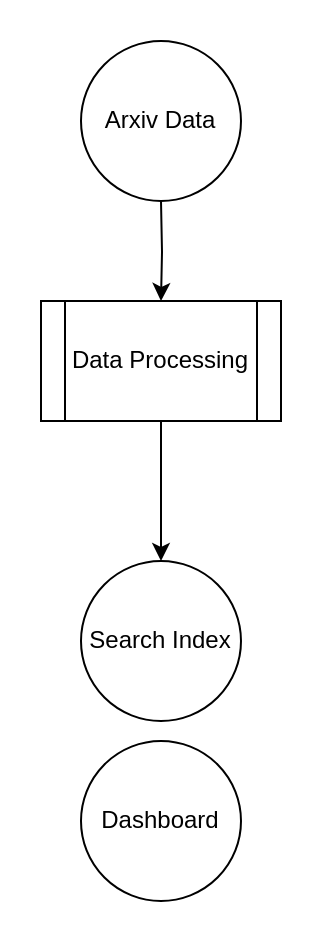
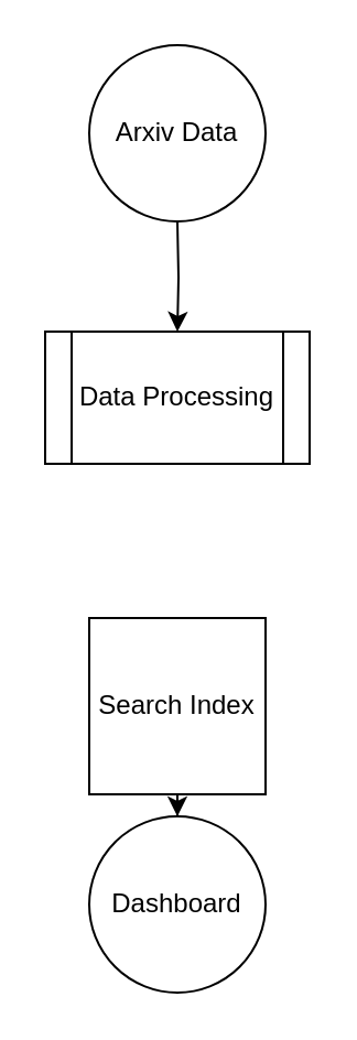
  <mxCell id="0" />
  <mxCell id="1" parent="0" />
  <mxCell id="2" value="" style="edgeStyle=orthogonalEdgeStyle;rounded=0;orthogonalLoop=1;jettySize=auto;html=1;" edge="1" parent="1" target="4"><mxGeometry relative="1" as="geometry"><mxPoint x="80" y="100" as="sourcePoint" /></mxGeometry></mxCell>
- <mxCell id="3" value="" style="edgeStyle=orthogonalEdgeStyle;rounded=0;orthogonalLoop=1;jettySize=auto;html=1;entryX=0.5;entryY=0;entryDx=0;entryDy=0;" edge="1" parent="1" source="4" target="7"><mxGeometry relative="1" as="geometry"><mxPoint x="80" y="260" as="targetPoint" /></mxGeometry></mxCell>
  <mxCell id="4" value="Data Processing" style="shape=process;whiteSpace=wrap;html=1;backgroundOutline=1;" vertex="1" parent="1"><mxGeometry x="20" y="150" width="120" height="60" as="geometry" /></mxCell>
  <mxCell id="5" value="Arxiv Data" style="ellipse;whiteSpace=wrap;html=1;aspect=fixed;" vertex="1" parent="1"><mxGeometry x="40" y="20" width="80" height="80" as="geometry" /></mxCell>
- <mxCell id="7" value="Search Index" style="ellipse;whiteSpace=wrap;html=1;aspect=fixed;" vertex="1" parent="1"><mxGeometry x="40" y="280" width="80" height="80" as="geometry" /></mxCell>
+ <mxCell id="6" value="" style="edgeStyle=orthogonalEdgeStyle;rounded=0;orthogonalLoop=1;jettySize=auto;html=1;" edge="1" parent="1" source="7" target="8"><mxGeometry relative="1" as="geometry" /></mxCell>
+ <mxCell id="7" value="Search Index" style="whiteSpace=wrap;html=1;aspect=fixed;rounded=0;" vertex="1" parent="1"><mxGeometry x="40" y="280" width="80" height="80" as="geometry" /></mxCell>
  <mxCell id="8" value="Dashboard" style="ellipse;whiteSpace=wrap;html=1;aspect=fixed;" vertex="1" parent="1"><mxGeometry x="40" y="370" width="80" height="80" as="geometry" /></mxCell>
